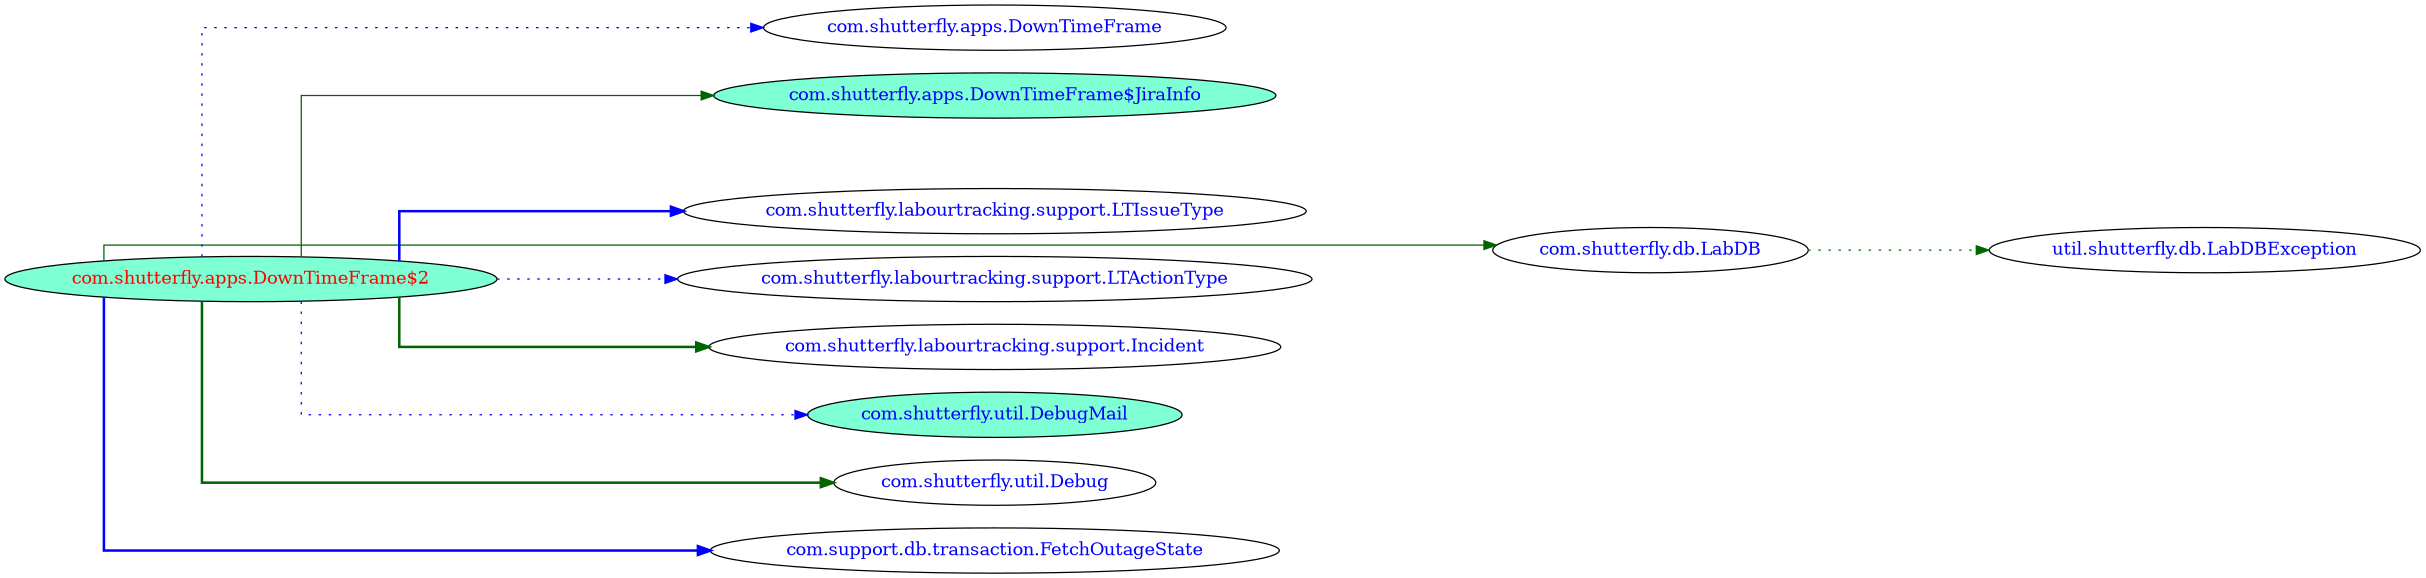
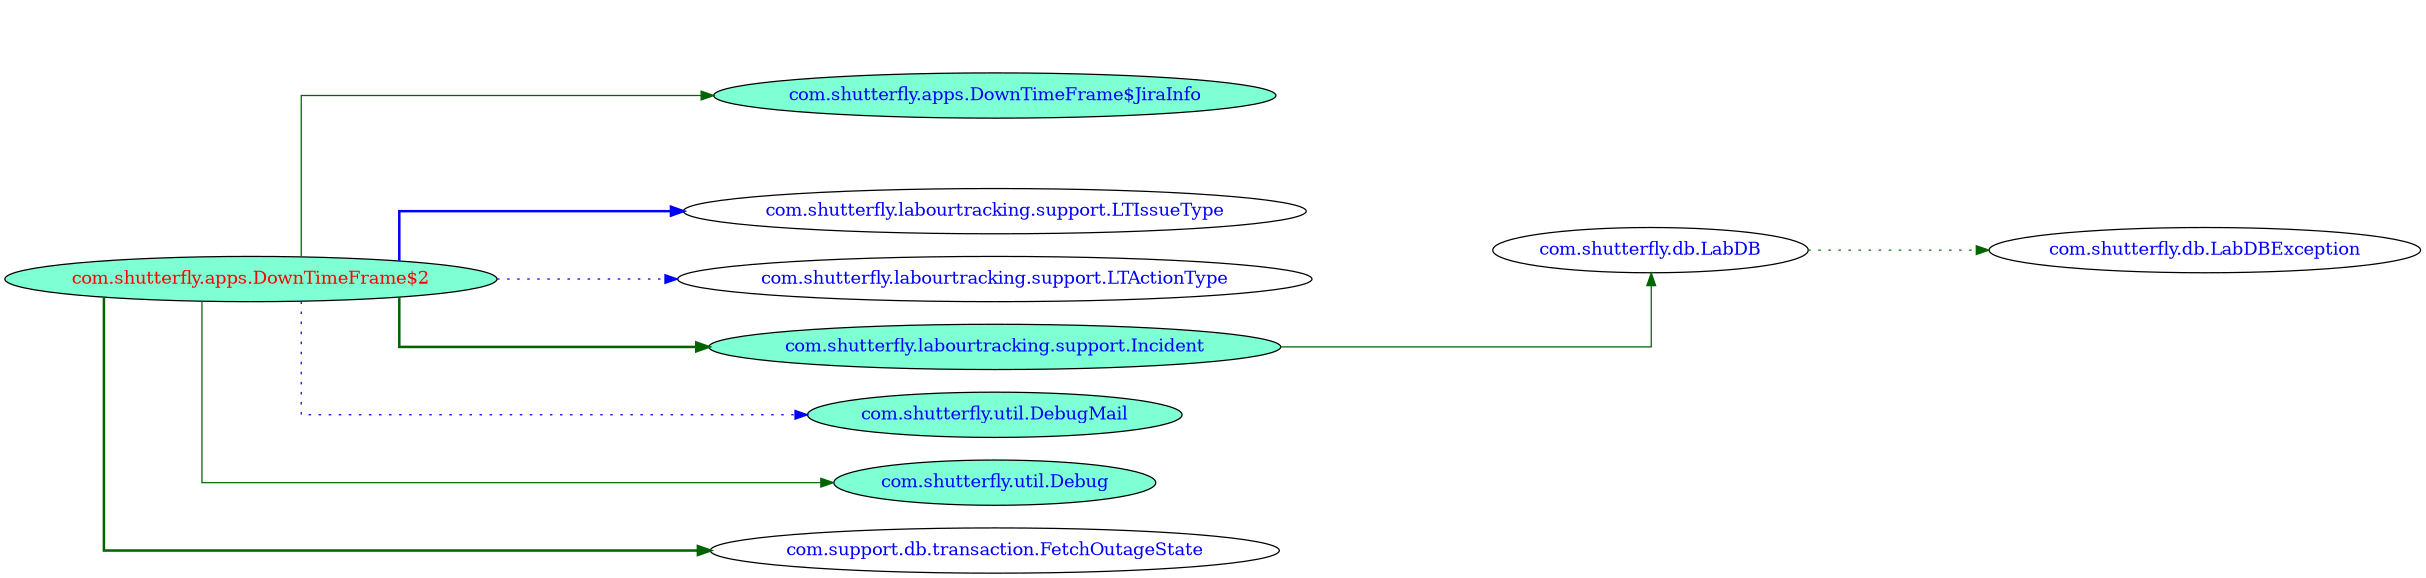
  digraph {
    concentrate=true
    rankdir=LR
    ranksep=2.0
    splines=ortho
    node [fillcolor=white fontcolor=blue style=filled]
    edge [color=blue style=dotted]
    "com.shutterfly.apps.DownTimeFrame$2" [fillcolor=aquamarine fontcolor=red]
-   "com.shutterfly.apps.DownTimeFrame"
    "com.shutterfly.apps.DownTimeFrame$JiraInfo" [fillcolor=aquamarine]
    "com.shutterfly.db.LabDB"
    "com.shutterfly.labourtracking.support.LTIssueType"
    "com.shutterfly.labourtracking.support.LTActionType"
-   "com.shutterfly.labourtracking.support.Incident"
+   "com.shutterfly.labourtracking.support.Incident" [fillcolor=aquamarine]
    "com.shutterfly.util.DebugMail" [fillcolor=aquamarine]
-   "com.shutterfly.util.Debug"
+   "com.shutterfly.util.Debug" [fillcolor=aquamarine]
    n10 [label="com.support.db.transaction.FetchOutageState"]
-   "com.shutterfly.db.LabDBException" [label="util.shutterfly.db.LabDBException"]
-   "com.shutterfly.apps.DownTimeFrame$2" -> "com.shutterfly.apps.DownTimeFrame"
+   "com.shutterfly.db.LabDBException"
    "com.shutterfly.apps.DownTimeFrame$2" -> "com.shutterfly.apps.DownTimeFrame$JiraInfo" [color=darkgreen style=solid]
-   "com.shutterfly.apps.DownTimeFrame$2" -> "com.shutterfly.db.LabDB" [color=darkgreen style=solid]
+   "com.shutterfly.labourtracking.support.Incident" -> "com.shutterfly.db.LabDB" [color=darkgreen style=solid]
    "com.shutterfly.apps.DownTimeFrame$2" -> "com.shutterfly.labourtracking.support.LTIssueType" [style=bold]
    "com.shutterfly.apps.DownTimeFrame$2" -> "com.shutterfly.labourtracking.support.LTActionType"
    "com.shutterfly.apps.DownTimeFrame$2" -> "com.shutterfly.labourtracking.support.Incident" [color=darkgreen style=bold]
    "com.shutterfly.apps.DownTimeFrame$2" -> "com.shutterfly.util.DebugMail"
-   "com.shutterfly.apps.DownTimeFrame$2" -> "com.shutterfly.util.Debug" [color=darkgreen style=bold]
-   "com.shutterfly.apps.DownTimeFrame$2" -> n10 [style=bold]
+   "com.shutterfly.apps.DownTimeFrame$2" -> "com.shutterfly.util.Debug" [color=darkgreen style=solid]
+   "com.shutterfly.apps.DownTimeFrame$2" -> n10 [color=darkgreen style=bold]
    "com.shutterfly.db.LabDB" -> "com.shutterfly.db.LabDBException" [color=darkgreen]
  }
